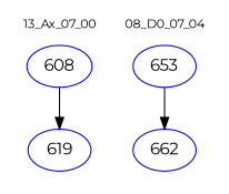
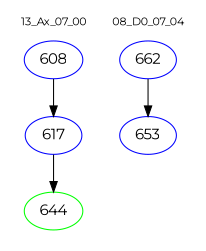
  digraph {
    fontname=Montserrat
    node [color=blue fontname=Montserrat]
    edge [color=black fontname=Montserrat]
-   n1 [label=619]
+   n1 [label=617]
    n2 [label=608]
+   n3 [color=green label=644]
    n4 [label=653]
    n5 [label=662]
    subgraph cluster_1 {
      color=white
      fontsize=10
      label="13_Ax_07_00"
      n1
      n2
+     n3
    }
    subgraph cluster_2 {
      color=white
      fontsize=10
      label="08_D0_07_04"
      n4
      n5
    }
+   n1 -> n3
    n2 -> n1
-   n4 -> n5
+   n5 -> n4
  }
